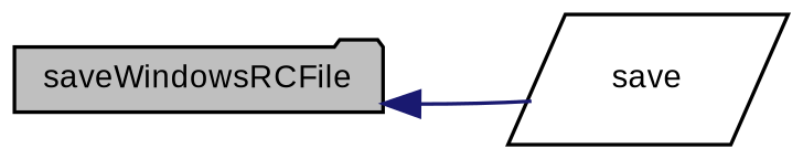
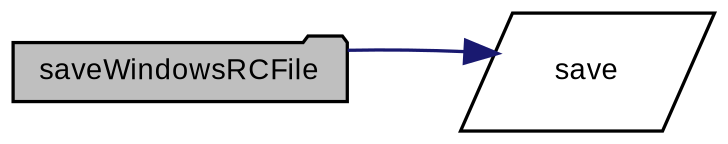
  digraph {
    rankdir=LR
    fontname="Liberation Sans"
    node [color=black fontname="Liberation Sans" fontsize=9]
    n1 [fillcolor=grey75 fontcolor=black height=0.2 label=saveWindowsRCFile shape=folder style=filled width=0.4]
    n2 [height=0.2 label=save shape=parallelogram width=0.4]
-   n1 -> n2 [color=midnightblue dir=back fontname="Liberation Sans" fontsize=9 labelfontname=Arial labelfontsize=9 style=solid]
+   n2 -> n1 [color=midnightblue dir=back fontname="Liberation Sans" fontsize=9 labelfontname=Arial labelfontsize=9 style=solid]
  }
